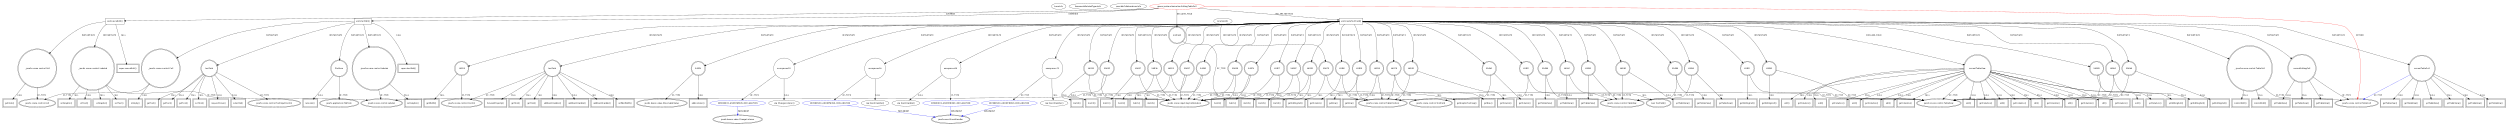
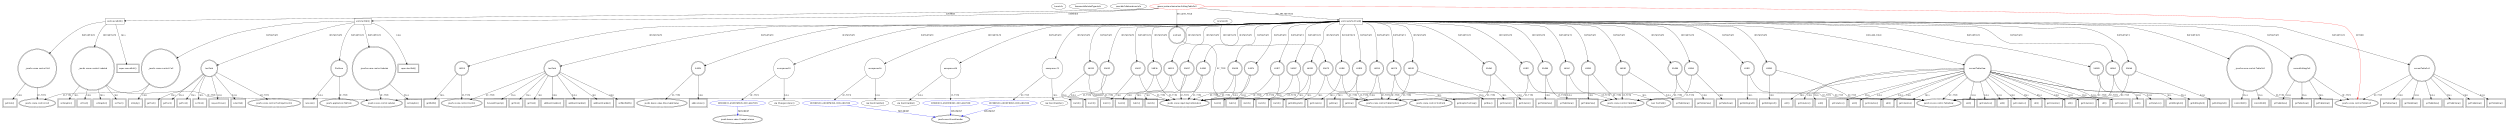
  digraph {
    fontname="Roboto Condensed"
    node [fontname="Roboto Condensed" isFrameworkType=true peripheries=2 shape=box vertexType=INSIDE_CALL]
    edge [fontname="Roboto Condensed"]
    baseInfo [category=extension_graph graphId=4374 isAnonymous=false possibleRelation=true isFrameworkType="" peripheries="" shape="" vertexType=""]
    frameworkRelatedTypesInfo [0="javafx.scene.control.TableCell" isFrameworkType="" peripheries="" shape="" vertexType=""]
    possibleCollaborationsInfo [0="4374~CLIENT_METHOD_DECLARATION-INSTANTIATION-~javafx.scene.control.TableCell ~javafx.event.EventHandler ~false~true" 1="4374~CLIENT_METHOD_DECLARATION-INSTANTIATION-~javafx.scene.control.TableCell ~javafx.beans.value.ChangeListener ~false~true" isFrameworkType="" peripheries="" shape="" vertexType=""]
    locationInfo [contextSignature=EditingTableCell filePath="/svadlamudi-GaussJordanElimination/GaussJordanElimination-master/src/gauss/jordan/elimination/EditingTableCell.java" graphId=4374 projectName="svadlamudi-GaussJordanElimination" isFrameworkType="" peripheries="" shape="" vertexType=""]
    n5 [label=VAR79 shape=circle vertexType=VARIABLE_EXPRESION]
    n6 [color=red isFrameworkType=false label="gauss.jordan.elimination.EditingTableCell" vertexType=ROOT_CLIENT_CLASS_DECLARATION peripheries="" shape=""]
    n7 [label="javafx.scene.control.TableCell" vertexType=FRAMEWORK_CLASS_TYPE shape=""]
    n8 [label=textField shape=circle vertexType=FIELD_DECLARATION]
    n9 [isFrameworkType=false label="void startEdit()" vertexType=OVERRIDING_METHOD_DECLARATION peripheries=""]
    n10 [isFrameworkType=false label="void cancelEdit()" vertexType=OVERRIDING_METHOD_DECLARATION peripheries=""]
    n11 [isFrameworkType=false label="void createTextField()" vertexType=CLIENT_METHOD_DECLARATION peripheries=""]
    n12 [label="javafx.scene.control.TextField" vertexType=FRAMEWORK_CLASS_TYPE shape=""]
    n13 [label="_:javafx.scene.control.Cell" shape=circle vertexType=VARIABLE_EXPRESION]
    n14 [label="super.startEdit()" vertexType=SUPER_CALL]
    n15 [label=textField shape=circle vertexType=VARIABLE_EXPRESION]
    n16 [label=Platform shape=circle vertexType=VARIABLE_EXPRESION]
    n17 [label="_:javafx.scene.control.Labeled" shape=circle vertexType=VARIABLE_EXPRESION]
    n18 [label="super.cancelEdit()" vertexType=SUPER_CALL]
    n19 [label="_:javafx.scene.control.Labeled" shape=circle vertexType=VARIABLE_EXPRESION]
    n20 [label="_:javafx.scene.control.Cell" shape=circle vertexType=VARIABLE_EXPRESION]
    n21 [label=VAR22 shape=circle vertexType=VARIABLE_EXPRESION]
    n22 [label=textField shape=circle vertexType=VARIABLE_EXPRESION]
    n23 [label=VAR24 shape=circle vertexType=VARIABLE_EXPRESION]
    n24 [label=VAR25 shape=circle vertexType=VARIABLE_EXPRESION]
    n25 [label=VAR26 shape=circle vertexType=VARIABLE_EXPRESION]
    n26 [isFrameworkType=false label=anonymous28 shape=circle vertexType=VARIABLE_EXPRESION peripheries=""]
    n27 [label="_:javafx.scene.control.TableCell" shape=circle vertexType=VARIABLE_EXPRESION]
    n28 [isFrameworkType=false label=anonymous34 shape=circle vertexType=VARIABLE_EXPRESION peripheries=""]
    n29 [label=VAR35 shape=circle vertexType=VARIABLE_EXPRESION]
    n30 [label=VAR36 shape=circle vertexType=VARIABLE_EXPRESION]
    n31 [label=VAR37 shape=circle vertexType=VARIABLE_EXPRESION]
    n32 [label=VAR38 shape=circle vertexType=VARIABLE_EXPRESION]
    n33 [label=VAR39 shape=circle vertexType=VARIABLE_EXPRESION]
    n34 [label=VAR40 shape=circle vertexType=VARIABLE_EXPRESION]
    n35 [label=currentEditingCell shape=circle vertexType=VARIABLE_EXPRESION]
    n36 [label=VAR42 shape=circle vertexType=VARIABLE_EXPRESION]
    n37 [label=VAR43 shape=circle vertexType=VARIABLE_EXPRESION]
    n38 [label=VAR44 shape=circle vertexType=VARIABLE_EXPRESION]
    n39 [label=currentTableView shape=circle vertexType=VARIABLE_EXPRESION]
    n40 [label=VAR49 shape=circle vertexType=VARIABLE_EXPRESION]
    n41 [label=VAR52 shape=circle vertexType=VARIABLE_EXPRESION]
    n42 [isFrameworkType=false label=anonymous56 shape=circle vertexType=VARIABLE_EXPRESION peripheries=""]
    n43 [label=VAR57 shape=circle vertexType=VARIABLE_EXPRESION]
    n44 [label=VAR58 shape=circle vertexType=VARIABLE_EXPRESION]
    n45 [label=VAR59 shape=circle vertexType=VARIABLE_EXPRESION]
    n46 [label=VAR60 shape=circle vertexType=VARIABLE_EXPRESION]
    n47 [label=VAR61 shape=circle vertexType=VARIABLE_EXPRESION]
    n48 [label=currentTableCell shape=circle vertexType=VARIABLE_EXPRESION]
    n49 [label=VAR63 shape=circle vertexType=VARIABLE_EXPRESION]
    n50 [label=VAR64 shape=circle vertexType=VARIABLE_EXPRESION]
    n51 [label=VAR65 shape=circle vertexType=VARIABLE_EXPRESION]
    n52 [isFrameworkType=false label=anonymous75 shape=circle vertexType=VARIABLE_EXPRESION peripheries=""]
    n53 [label=VAR76 shape=circle vertexType=VARIABLE_EXPRESION]
    n54 [label=VAR77 shape=circle vertexType=VARIABLE_EXPRESION]
    n55 [label=VAR78 shape=circle vertexType=VARIABLE_EXPRESION]
    n56 [label=VAR80 shape=circle vertexType=VARIABLE_EXPRESION]
    n57 [label=VAR82 shape=circle vertexType=VARIABLE_EXPRESION]
    n58 [label=VAR83 shape=circle vertexType=VARIABLE_EXPRESION]
    n59 [label=VAR84 shape=circle vertexType=VARIABLE_EXPRESION]
    n60 [label=VAR87 shape=circle vertexType=VARIABLE_EXPRESION]
    n61 [label=VAR92 shape=circle vertexType=VARIABLE_EXPRESION]
    n62 [label="javafx.scene.control.Cell" vertexType=FRAMEWORK_CLASS_TYPE shape=""]
    n63 [label="isEmpty()"]
    n64 [label="javafx.scene.control.TextInputControl" vertexType=FRAMEWORK_CLASS_TYPE shape=""]
    n65 [label="getText()"]
    n66 [label="getText()"]
    n67 [label="getText()"]
    n68 [label="setText()"]
    n69 [label="requestFocus()"]
    n70 [label="selectAll()"]
    n71 [label="javafx.application.Platform" vertexType=FRAMEWORK_CLASS_TYPE shape=""]
    n72 [label="runLater()"]
    n73 [label="javafx.scene.control.Labeled" vertexType=FRAMEWORK_CLASS_TYPE shape=""]
    n74 [label="setGraphic()"]
    n75 [label="setText()"]
    n76 [label="setGraphic()"]
    n77 [label="setText()"]
    n78 [label="setGraphic()"]
    n79 [label="getItem()"]
    n80 [label="new TextField()" vertexType=CONSTRUCTOR_CALL shape=""]
    n81 [label="javafx.scene.control.Control" vertexType=FRAMEWORK_CLASS_TYPE shape=""]
    n82 [label="setMinWidth()"]
    n83 [label="focusedProperty()"]
    n84 [label="getText()"]
    n85 [label="getText()"]
    n86 [label="addEventHandler()"]
    n87 [label="addEventHandler()"]
    n88 [label="addEventHandler()"]
    n89 [label="getWidth()"]
    n90 [label="getGraphicTextGap()"]
    n91 [label="javafx.beans.value.ObservableValue" vertexType=FRAMEWORK_INTERFACE_TYPE shape=""]
    n92 [label="addListener()"]
    n93 [color=blue isFrameworkType=false label=REFERENCE_ANONYMOUS_DECLARATION vertexType=REFERENCE_ANONYMOUS_DECLARATION peripheries="" shape=""]
    n94 [isFrameworkType=false label="new ChangeListener()" vertexType=CONSTRUCTOR_CALL peripheries="" shape=""]
    n95 [label="commitEdit()"]
    n96 [label="commitEdit()"]
    n97 [color=blue isFrameworkType=false label=REFERENCE_ANONYMOUS_DECLARATION vertexType=REFERENCE_ANONYMOUS_DECLARATION peripheries="" shape=""]
    n98 [isFrameworkType=false label="new EventHandler()" vertexType=CONSTRUCTOR_CALL peripheries="" shape=""]
    n99 [label="javafx.scene.input.KeyCombination" vertexType=FRAMEWORK_CLASS_TYPE shape=""]
    n100 [label="match()"]
    n101 [label="match()"]
    n102 [label="match()"]
    n103 [label="javafx.scene.control.TablePosition" vertexType=FRAMEWORK_CLASS_TYPE shape=""]
    n104 [label="getRow()"]
    n105 [label="javafx.scene.control.TableView" vertexType=FRAMEWORK_CLASS_TYPE shape=""]
    n106 [label="getEditingCell()"]
    n107 [label="javafx.scene.control.TableRow" vertexType=FRAMEWORK_CLASS_TYPE shape=""]
    n108 [label="getTableView()"]
    n109 [label="getTableRow()"]
    n110 [label="getTableRow()"]
    n111 [label="getTableView()"]
    n112 [label="getColumn()"]
    n113 [label="getEditingCell()"]
    n114 [label="getTableView()"]
    n115 [label="edit()"]
    n116 [label="getColumns()"]
    n117 [label="edit()"]
    n118 [label="getColumns()"]
    n119 [label="edit()"]
    n120 [label="getColumns()"]
    n121 [label="edit()"]
    n122 [label="getColumns()"]
    n123 [label="edit()"]
    n124 [label="getColumns()"]
    n125 [label="edit()"]
    n126 [label="getColumns()"]
    n127 [label="edit()"]
    n128 [label="getColumns()"]
    n129 [label="edit()"]
    n130 [label="getColumns()"]
    n131 [label="edit()"]
    n132 [label="getColumns()"]
    n133 [label="edit()"]
    n134 [label="getColumns()"]
    n135 [label="match()"]
    n136 [label="match()"]
    n137 [color=blue isFrameworkType=false label=REFERENCE_ANONYMOUS_DECLARATION vertexType=REFERENCE_ANONYMOUS_DECLARATION peripheries="" shape=""]
    n138 [isFrameworkType=false label="new EventHandler()" vertexType=CONSTRUCTOR_CALL peripheries="" shape=""]
    n139 [label="match()"]
    n140 [label="match()"]
    n141 [label="getRow()"]
    n142 [label="getEditingCell()"]
    n143 [label="getTableView()"]
    n144 [label="getTableRow()"]
    n145 [label="getTableRow()"]
    n146 [label="getTableView()"]
    n147 [label="getTableRow()"]
    n148 [label="getTableRow()"]
    n149 [label="getTableView()"]
    n150 [label="getColumn()"]
    n151 [label="getEditingCell()"]
    n152 [label="getTableView()"]
    n153 [color=blue isFrameworkType=false label=REFERENCE_ANONYMOUS_DECLARATION vertexType=REFERENCE_ANONYMOUS_DECLARATION peripheries="" shape=""]
    n154 [isFrameworkType=false label="new EventHandler()" vertexType=CONSTRUCTOR_CALL peripheries="" shape=""]
    n155 [label="match()"]
    n156 [label="match()"]
    n157 [label="getRow()"]
    n158 [label="getEditingCell()"]
    n159 [label="getTableView()"]
    n160 [label="getColumn()"]
    n161 [label="getEditingCell()"]
    n162 [label="getTableView()"]
    n163 [label="match()"]
    n164 [label="match()"]
    n165 [label="javafx.beans.value.ChangeListener" vertexType=FRAMEWORK_INTERFACE_TYPE shape=""]
    n166 [label="javafx.event.EventHandler" vertexType=FRAMEWORK_INTERFACE_TYPE shape=""]
    locationInfo -> n5 [label=INSTANTIATE]
    n5 -> n105 [label=OF_TYPE]
    n5 -> n158 [label=CALL]
    n6 -> n7 [color=red label=EXTEND]
    n6 -> n8 [label=DECLARE_FIELD]
    n6 -> n9 [label=OVERRIDE]
    n6 -> n10 [label=OVERRIDE]
    n6 -> n11 [label=DECLARE_METHOD]
    n8 -> n12 [label=OF_TYPE]
    n9 -> n13 [label=INSTANTIATE]
    n9 -> n14 [label=CALL]
    n9 -> n15 [label=INSTANTIATE]
    n9 -> n16 [label=INSTANTIATE]
    n9 -> n17 [label=INSTANTIATE]
    n10 -> n18 [label=CALL]
    n10 -> n19 [label=INSTANTIATE]
    n10 -> n20 [label=INSTANTIATE]
    n11 -> n21 [label=INSTANTIATE]
    n11 -> n22 [label=INSTANTIATE]
    n11 -> n23 [label=INSTANTIATE]
    n11 -> n24 [label=INSTANTIATE]
    n11 -> n25 [label=INSTANTIATE]
    n11 -> n26 [label=INSTANTIATE]
    n11 -> n27 [label=INSTANTIATE]
    n11 -> n28 [label=INSTANTIATE]
    n11 -> n29 [label=INSTANTIATE]
    n11 -> n30 [label=INSTANTIATE]
    n11 -> n31 [label=INSTANTIATE]
    n11 -> n32 [label=INSTANTIATE]
    n11 -> n33 [label=INSTANTIATE]
    n11 -> n34 [label=INSTANTIATE]
    n11 -> n35 [label=INSTANTIATE]
    n11 -> n36 [label=INSTANTIATE]
    n11 -> n37 [label=INSTANTIATE]
    n11 -> n38 [label=INSTANTIATE]
    n11 -> n39 [label=DECLARE_FIELD]
    n11 -> n40 [label=INSTANTIATE]
    n11 -> n41 [label=INSTANTIATE]
    n11 -> n42 [label=INSTANTIATE]
    n11 -> n43 [label=INSTANTIATE]
    n11 -> n44 [label=INSTANTIATE]
    n11 -> n45 [label=INSTANTIATE]
    n11 -> n46 [label=INSTANTIATE]
    n11 -> n47 [label=INSTANTIATE]
    n11 -> n48 [label=INSTANTIATE]
    n11 -> n49 [label=INSTANTIATE]
    n11 -> n50 [label=INSTANTIATE]
    n11 -> n51 [label=INSTANTIATE]
    n11 -> n52 [label=INSTANTIATE]
    n11 -> n53 [label=INSTANTIATE]
    n11 -> n54 [label=INSTANTIATE]
    n11 -> n55 [label=INSTANTIATE]
    n11 -> n56 [label=INSTANTIATE]
    n11 -> n57 [label=INSTANTIATE]
    n11 -> n58 [label=INSTANTIATE]
    n11 -> n59 [label=INSTANTIATE]
    n11 -> n60 [label=INSTANTIATE]
    n11 -> n61 [label=INSTANTIATE]
    n13 -> n62 [label=OF_TYPE]
    n13 -> n63 [label=CALL]
    n15 -> n64 [label=OF_TYPE]
    n15 -> n65 [label=CALL]
    n15 -> n66 [label=CALL]
    n15 -> n67 [label=CALL]
    n15 -> n68 [label=CALL]
    n15 -> n69 [label=CALL]
    n15 -> n70 [label=CALL]
    n16 -> n71 [label=OF_TYPE]
    n16 -> n72 [label=CALL]
    n17 -> n73 [label=OF_TYPE]
    n17 -> n74 [label=CALL]
    n19 -> n73 [label=OF_TYPE]
    n19 -> n75 [label=CALL]
    n19 -> n76 [label=CALL]
    n19 -> n77 [label=CALL]
    n19 -> n78 [label=CALL]
    n20 -> n62 [label=OF_TYPE]
    n20 -> n79 [label=CALL]
    n21 -> n12 [label=OF_TYPE]
    n21 -> n80 [label=CALL]
    n22 -> n81 [label=OF_TYPE]
    n22 -> n82 [label=CALL]
    n22 -> n83 [label=CALL]
    n22 -> n84 [label=CALL]
    n22 -> n85 [label=CALL]
    n22 -> n86 [label=CALL]
    n22 -> n87 [label=CALL]
    n22 -> n88 [label=CALL]
    n23 -> n81 [label=OF_TYPE]
    n23 -> n89 [label=CALL]
    n24 -> n73 [label=OF_TYPE]
    n24 -> n90 [label=CALL]
    n25 -> n91 [label=OF_TYPE]
    n25 -> n92 [label=CALL]
    n26 -> n93 [label=OF_TYPE]
    n26 -> n94 [label=CALL]
    n27 -> n7 [label=OF_TYPE]
    n27 -> n95 [label=CALL]
    n27 -> n96 [label=CALL]
    n28 -> n97 [label=OF_TYPE]
    n28 -> n98 [label=CALL]
-   n29 -> n99 [label=OF_TYPE]
+   n29 -> n99 [label=OVERRIDE]
    n29 -> n100 [label=CALL]
    n30 -> n99 [label=OF_TYPE]
    n30 -> n101 [label=CALL]
    n31 -> n99 [label=OF_TYPE]
    n31 -> n102 [label=CALL]
    n32 -> n103 [label=OF_TYPE]
    n32 -> n104 [label=CALL]
    n33 -> n105 [label=OF_TYPE]
    n33 -> n106 [label=CALL]
    n34 -> n107 [label=OF_TYPE]
    n34 -> n108 [label=CALL]
    n35 -> n7 [label=OF_TYPE]
    n35 -> n109 [label=CALL]
    n35 -> n110 [label=CALL]
    n35 -> n111 [label=CALL]
    n36 -> n103 [label=OF_TYPE]
    n36 -> n112 [label=CALL]
    n37 -> n105 [label=OF_TYPE]
    n37 -> n113 [label=CALL]
    n38 -> n107 [label=OF_TYPE]
    n38 -> n114 [label=CALL]
    n39 -> n105 [label=OF_TYPE]
    n39 -> n115 [label=CALL]
    n39 -> n116 [label=CALL]
    n39 -> n117 [label=CALL]
    n39 -> n118 [label=CALL]
    n39 -> n119 [label=CALL]
    n39 -> n120 [label=CALL]
    n39 -> n121 [label=CALL]
    n39 -> n122 [label=CALL]
    n39 -> n123 [label=CALL]
    n39 -> n124 [label=CALL]
    n39 -> n125 [label=CALL]
    n39 -> n126 [label=CALL]
    n39 -> n127 [label=CALL]
    n39 -> n128 [label=CALL]
    n39 -> n129 [label=CALL]
    n39 -> n130 [label=CALL]
    n39 -> n131 [label=CALL]
    n39 -> n132 [label=CALL]
    n39 -> n133 [label=CALL]
    n39 -> n134 [label=CALL]
    n40 -> n99 [label=OF_TYPE]
    n40 -> n135 [label=CALL]
    n41 -> n99 [label=OF_TYPE]
    n41 -> n136 [label=CALL]
    n42 -> n137 [label=OF_TYPE]
    n42 -> n138 [label=CALL]
    n43 -> n99 [label=OF_TYPE]
    n43 -> n139 [label=CALL]
    n44 -> n99 [label=OF_TYPE]
    n44 -> n140 [label=CALL]
    n45 -> n103 [label=OF_TYPE]
    n45 -> n141 [label=CALL]
    n46 -> n105 [label=OF_TYPE]
    n46 -> n142 [label=CALL]
    n47 -> n107 [label=OF_TYPE]
    n47 -> n143 [label=CALL]
-   n48 -> n7 [label=OF_TYPE color=blue]
+   n48 -> n7 [label=OF_TYPE]
    n48 -> n144 [label=CALL]
    n48 -> n145 [label=CALL]
    n48 -> n146 [label=CALL]
    n48 -> n147 [label=CALL]
    n48 -> n148 [label=CALL]
    n48 -> n149 [label=CALL]
    n49 -> n103 [label=OF_TYPE]
    n49 -> n150 [label=CALL]
    n50 -> n105 [label=OF_TYPE]
    n50 -> n151 [label=CALL]
    n51 -> n107 [label=OF_TYPE]
    n51 -> n152 [label=CALL]
    n52 -> n153 [label=OF_TYPE]
    n52 -> n154 [label=CALL]
    n53 -> n99 [label=OF_TYPE]
    n53 -> n155 [label=CALL]
    n54 -> n99 [label=OF_TYPE]
    n54 -> n156 [label=CALL]
    n55 -> n103 [label=OF_TYPE]
    n55 -> n157 [label=CALL]
    n56 -> n107 [label=OF_TYPE]
    n56 -> n159 [label=CALL]
    n57 -> n103 [label=OF_TYPE]
    n57 -> n160 [label=CALL]
    n58 -> n105 [label=OF_TYPE]
    n58 -> n161 [label=CALL]
    n59 -> n107 [label=OF_TYPE]
    n59 -> n162 [label=CALL]
    n60 -> n99 [label=OF_TYPE]
    n60 -> n163 [label=CALL]
    n61 -> n99 [label=OF_TYPE]
    n61 -> n164 [label=CALL]
    n93 -> n165 [color=blue label=IMPLEMENT]
    n97 -> n166 [color=blue label=IMPLEMENT]
    n137 -> n166 [color=blue label=IMPLEMENT]
    n153 -> n166 [color=blue label=IMPLEMENT]
  }
